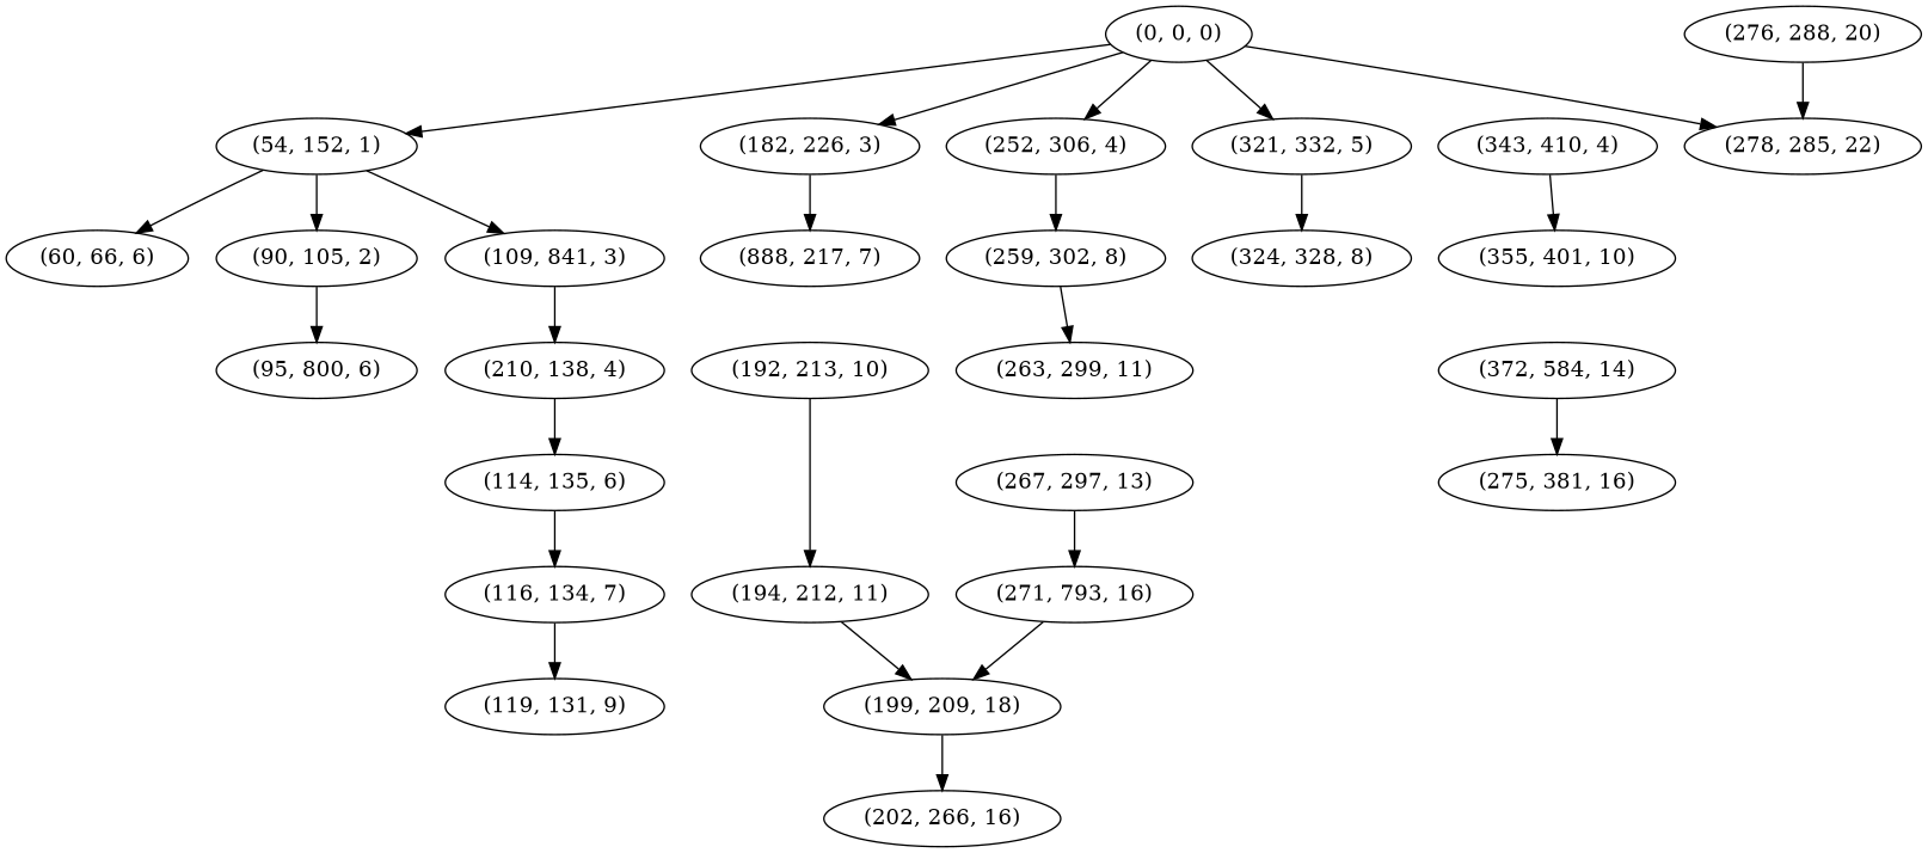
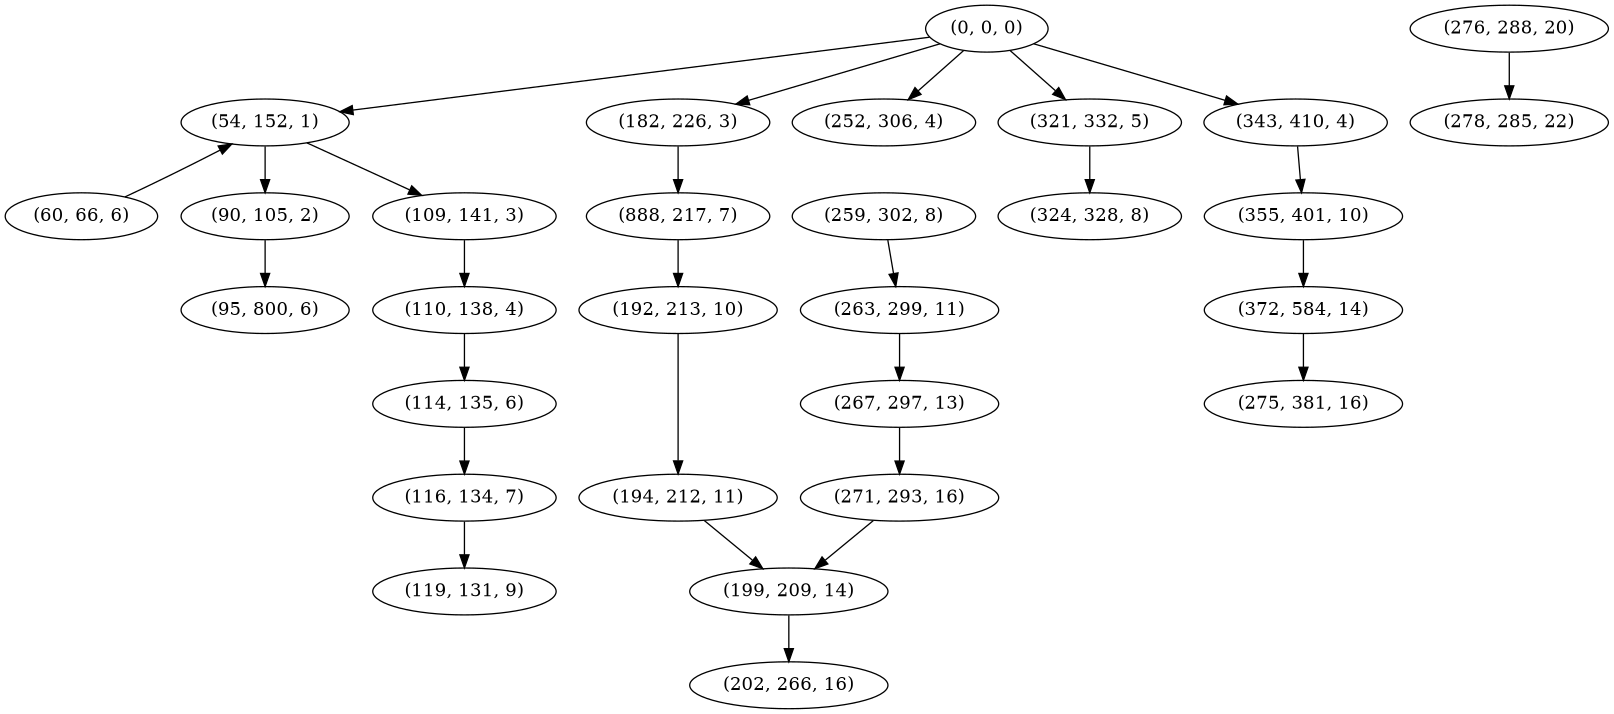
  digraph {
    "(0, 0, 0)"
    "(54, 152, 1)"
    "(182, 226, 3)"
    "(252, 306, 4)"
    "(321, 332, 5)"
    "(343, 410, 4)"
    "(60, 66, 6)"
    "(90, 105, 2)"
-   "(109, 141, 3)" [label="(109, 841, 3)"]
+   "(109, 141, 3)"
    n10 [label="(888, 217, 7)"]
    "(259, 302, 8)"
    "(324, 328, 8)"
    "(355, 401, 10)"
    n14 [label="(95, 800, 6)"]
-   "(110, 138, 4)" [label="(210, 138, 4)"]
+   "(110, 138, 4)"
    "(114, 135, 6)"
    "(116, 134, 7)"
    "(119, 131, 9)"
    "(192, 213, 10)"
    "(194, 212, 11)"
-   "(199, 209, 14)" [label="(199, 209, 18)"]
+   "(199, 209, 14)"
    n22 [label="(202, 266, 16)"]
    "(263, 299, 11)"
    "(267, 297, 13)"
-   "(271, 293, 16)" [label="(271, 793, 16)"]
+   "(271, 293, 16)"
    "(276, 288, 20)"
    "(278, 285, 22)"
    n28 [label="(372, 584, 14)"]
    n29 [label="(275, 381, 16)"]
    "(0, 0, 0)" -> "(54, 152, 1)"
    "(0, 0, 0)" -> "(182, 226, 3)"
    "(0, 0, 0)" -> "(252, 306, 4)"
    "(0, 0, 0)" -> "(321, 332, 5)"
-   "(0, 0, 0)" -> "(278, 285, 22)"
-   "(54, 152, 1)" -> "(60, 66, 6)"
+   "(0, 0, 0)" -> "(343, 410, 4)"
+   "(60, 66, 6)" -> "(54, 152, 1)"
    "(54, 152, 1)" -> "(90, 105, 2)"
    "(54, 152, 1)" -> "(109, 141, 3)"
    "(182, 226, 3)" -> n10
-   "(252, 306, 4)" -> "(259, 302, 8)"
    "(321, 332, 5)" -> "(324, 328, 8)"
    "(343, 410, 4)" -> "(355, 401, 10)"
    "(90, 105, 2)" -> n14
    "(109, 141, 3)" -> "(110, 138, 4)"
+   n10 -> "(192, 213, 10)"
    "(259, 302, 8)" -> "(263, 299, 11)"
+   "(355, 401, 10)" -> n28
    "(110, 138, 4)" -> "(114, 135, 6)"
    "(114, 135, 6)" -> "(116, 134, 7)"
    "(116, 134, 7)" -> "(119, 131, 9)"
    "(192, 213, 10)" -> "(194, 212, 11)"
    "(194, 212, 11)" -> "(199, 209, 14)"
    "(199, 209, 14)" -> n22
+   "(263, 299, 11)" -> "(267, 297, 13)"
    "(267, 297, 13)" -> "(271, 293, 16)"
    "(271, 293, 16)" -> "(199, 209, 14)"
    "(276, 288, 20)" -> "(278, 285, 22)"
    n28 -> n29
  }
